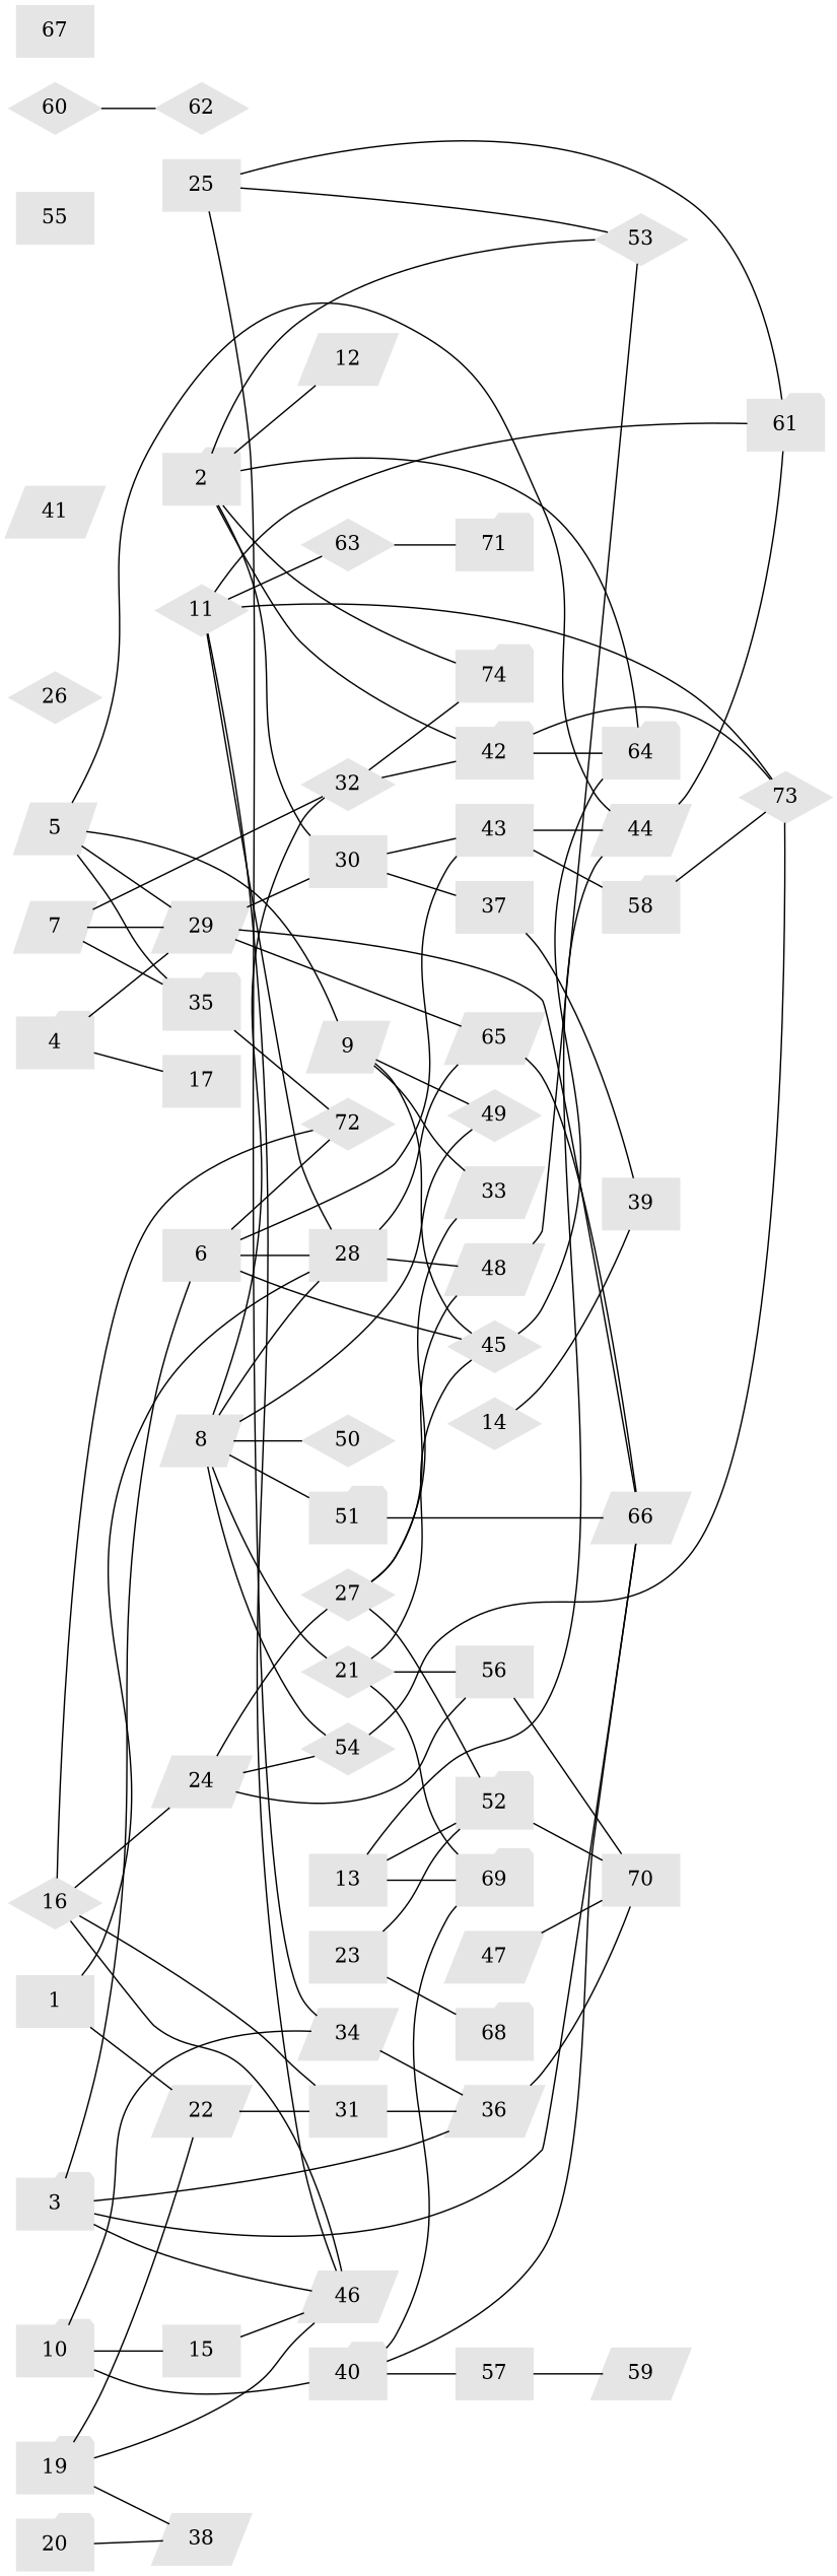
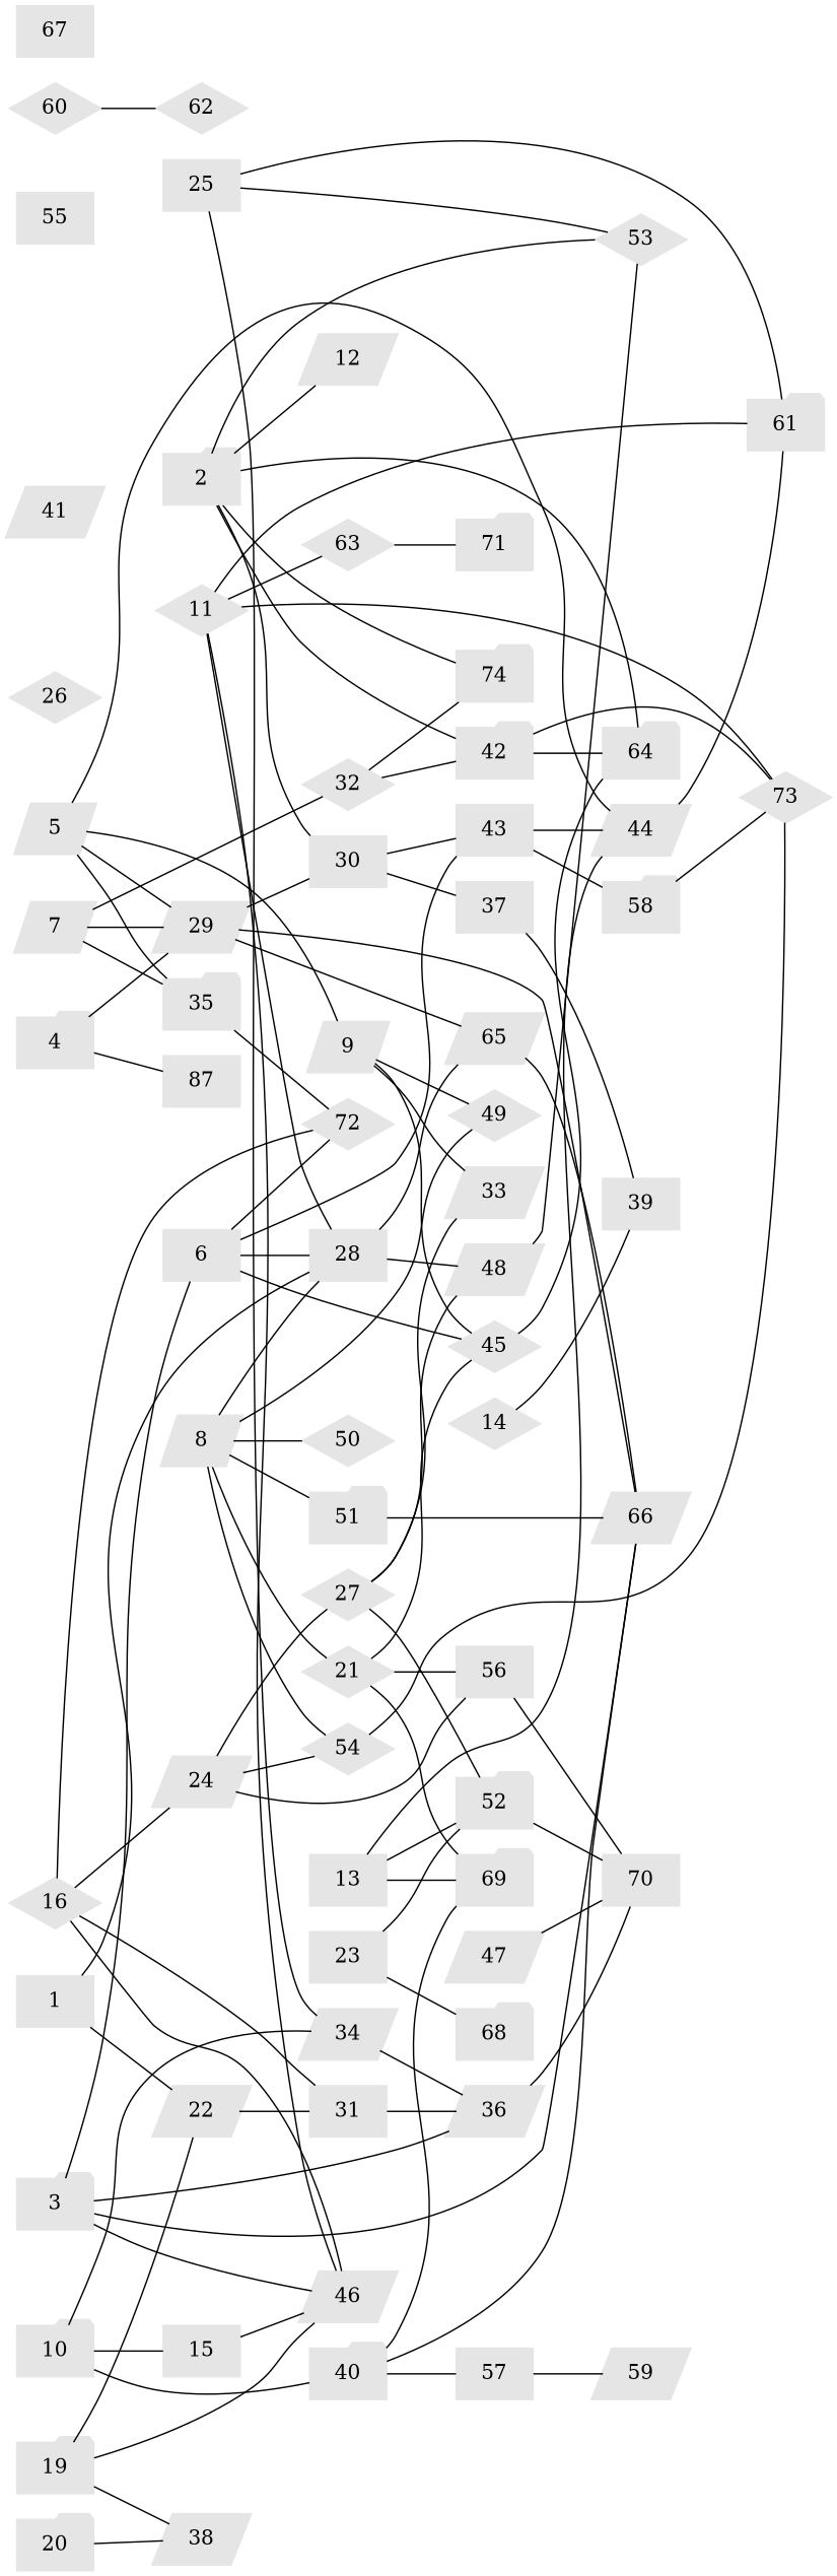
  graph {
    rankdir=LR
    node [color=gray90 shape=parallelogram style=filled]
    1 [shape=box]
    22
    28 [shape=box]
    31 [shape=box]
    48
    65
    2 [shape=folder]
    12
    30 [shape=box]
    42 [shape=folder]
    53 [shape=diamond]
    64 [shape=folder]
    74 [shape=folder]
    43 [shape=box]
    37 [shape=box]
    73 [shape=diamond]
    3 [shape=folder]
    6 [shape=box]
    36
    46
    66
    45 [shape=diamond]
    72 [shape=diamond]
    70 [shape=box]
    4 [shape=folder]
-   17 [shape=box]
+   17 [shape=box label=87]
    29
    5
    9
    35 [shape=folder]
    44
    49 [shape=diamond]
    33
    61 [shape=folder]
    58 [shape=folder]
    7
    32 [shape=diamond]
    8
    21 [shape=diamond]
    50 [shape=diamond]
    51 [shape=folder]
    54 [shape=diamond]
    69 [shape=folder]
    56 [shape=box]
    10 [shape=folder]
    15 [shape=box]
    34
    40 [shape=folder]
    57 [shape=box]
    11 [shape=diamond]
    63 [shape=diamond]
    52 [shape=folder]
    71 [shape=folder]
    13 [shape=box]
    14 [shape=diamond]
    39 [shape=box]
    16 [shape=diamond]
    24
    27 [shape=diamond]
    19 [shape=folder]
    38
    20 [shape=folder]
    23 [shape=box]
    68 [shape=folder]
    25 [shape=box]
    26 [shape=diamond]
    59
    41
    47
    55 [shape=box]
    60 [shape=diamond]
    62 [shape=diamond]
    67 [shape=box]
    1 -- 22
    1 -- 28
    22 -- 31
    28 -- 48
    28 -- 65
    31 -- 36
    48 -- 53
    65 -- 66
    2 -- 12
    2 -- 30
    2 -- 42
    2 -- 53
    2 -- 64
    2 -- 74
    30 -- 43
    30 -- 37
    42 -- 64
    42 -- 73
    43 -- 44
    43 -- 58
    37 -- 39
    3 -- 6
    3 -- 36
    3 -- 46
    3 -- 66
    6 -- 28
    6 -- 43
    6 -- 45
    6 -- 72
    36 -- 70
    45 -- 64
    4 -- 17
    4 -- 29
    29 -- 65
    29 -- 30
    29 -- 66
    5 -- 29
    5 -- 9
    5 -- 35
    5 -- 44
    9 -- 45
    9 -- 49
    9 -- 33
    35 -- 72
    44 -- 61
    58 -- 73
    7 -- 29
    7 -- 35
    7 -- 32
    32 -- 42
    32 -- 74
    8 -- 28
    8 -- 49
-   8 -- 32
    8 -- 21
    8 -- 50
    8 -- 51
    8 -- 54
    21 -- 45
    21 -- 69
    21 -- 56
    51 -- 66
    54 -- 73
    56 -- 70
    10 -- 15
    10 -- 34
    10 -- 40
    15 -- 46
    34 -- 36
    40 -- 66
    40 -- 69
    40 -- 57
    57 -- 59
    11 -- 28
    11 -- 73
    11 -- 46
    11 -- 61
    11 -- 63
    63 -- 71
    52 -- 70
    13 -- 44
    13 -- 69
    13 -- 52
    14 -- 39
    16 -- 31
    16 -- 46
    16 -- 72
    16 -- 24
    24 -- 54
    24 -- 56
    24 -- 27
    27 -- 48
    27 -- 33
    27 -- 52
    19 -- 22
    19 -- 46
    19 -- 38
    20 -- 38
    23 -- 52
    23 -- 68
    25 -- 53
    25 -- 61
    25 -- 34
    47 -- 70
    60 -- 62
  }
